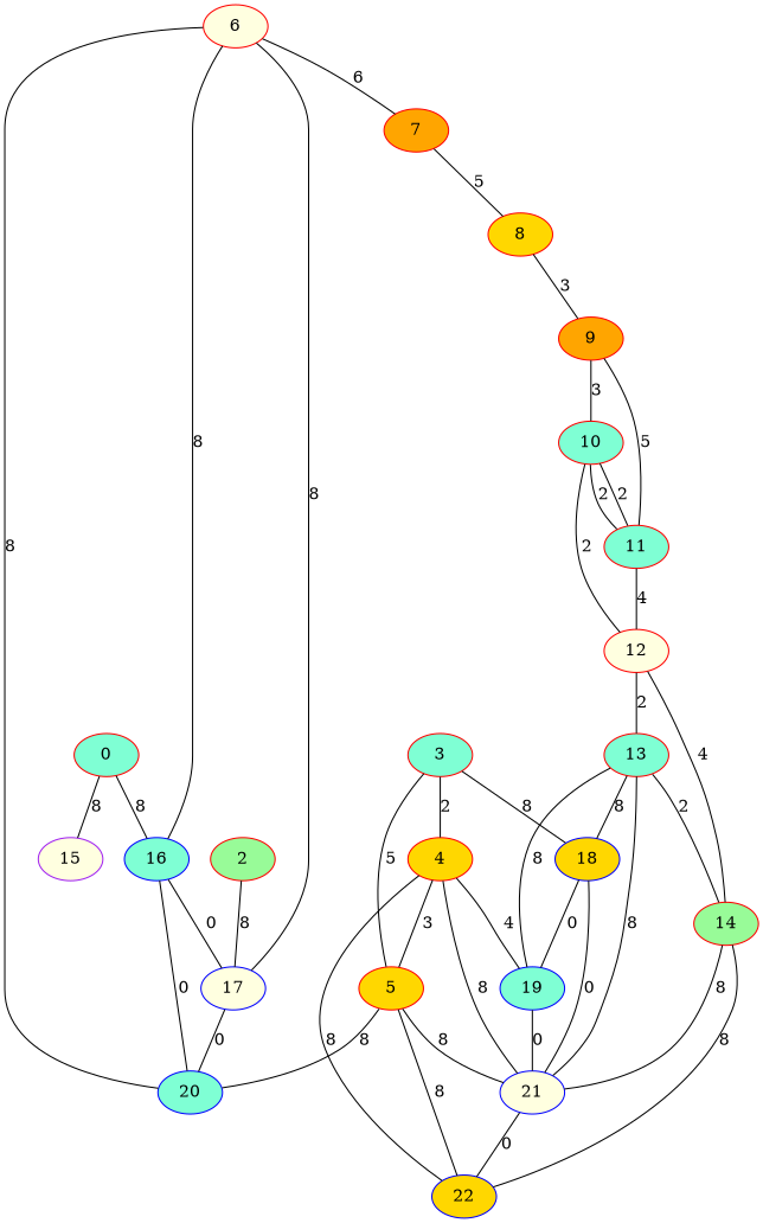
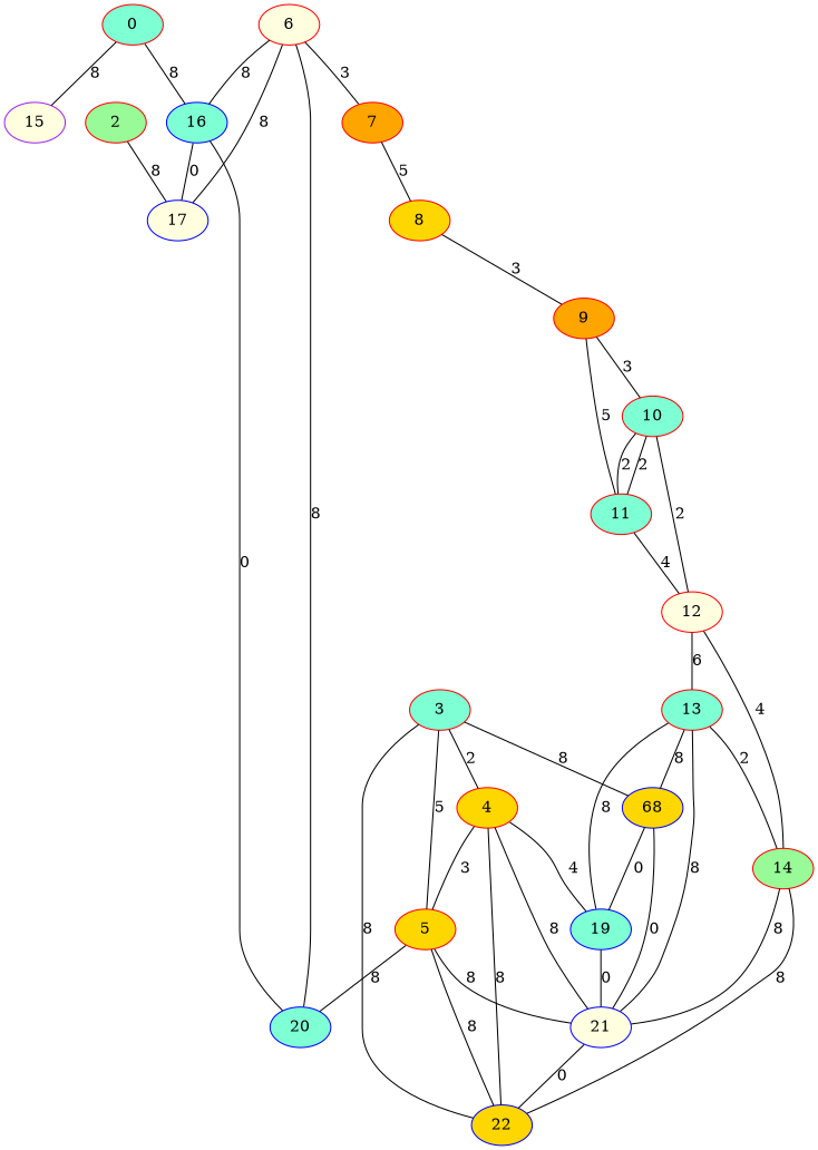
  graph {
    node [color=red fillcolor=aquamarine style=filled weight=1]
    15 [color=purple fillcolor=lightyellow weight=4]
    0
    16 [color=blue weight=3]
    17 [color=blue fillcolor=lightyellow weight=3]
    20 [color=blue weight=3]
    2 [fillcolor=palegreen]
    4 [fillcolor=gold]
    3
    5 [fillcolor=gold]
-   18 [color=blue fillcolor=gold weight=3]
+   18 [color=blue fillcolor=gold weight=3 label=68]
    22 [color=blue fillcolor=gold weight=3]
    21 [color=blue fillcolor=lightyellow weight=3]
    19 [color=blue weight=3]
    6 [fillcolor=lightyellow]
    7 [fillcolor=orange]
    8 [fillcolor=gold]
    9 [fillcolor=orange]
    10
    11
    12 [fillcolor=lightyellow]
    13
    14 [fillcolor=palegreen]
    0 -- 15 [label=8]
    0 -- 16 [label=8]
    16 -- 17 [label=0]
    16 -- 20 [label=0]
-   17 -- 20 [label=0]
    2 -- 17 [label=8]
    4 -- 5 [label=3]
    4 -- 22 [label=8]
    4 -- 21 [label=8]
    4 -- 19 [label=4]
    3 -- 4 [label=2]
    3 -- 5 [label=5]
    3 -- 18 [label=8]
+   3 -- 22 [label=8]
    5 -- 20 [label=8]
    5 -- 22 [label=8]
    5 -- 21 [label=8]
    18 -- 21 [label=0]
    18 -- 19 [label=0]
    21 -- 22 [label=0]
    19 -- 21 [label=0]
    6 -- 16 [label=8]
    6 -- 17 [label=8]
    6 -- 20 [label=8]
-   6 -- 7 [label=6]
+   6 -- 7 [label=3]
    7 -- 8 [label=5]
    8 -- 9 [label=3]
    9 -- 10 [label=3]
    9 -- 11 [label=5]
    10 -- 11 [label=2]
    10 -- 11 [label=2]
    10 -- 12 [label=2]
    11 -- 12 [label=4]
-   12 -- 13 [label=2]
+   12 -- 13 [label=6]
    12 -- 14 [label=4]
    13 -- 18 [label=8]
    13 -- 21 [label=8]
    13 -- 19 [label=8]
    13 -- 14 [label=2]
    14 -- 22 [label=8]
    14 -- 21 [label=8]
  }
